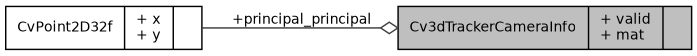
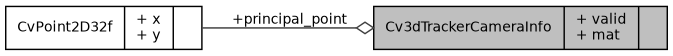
  digraph {
    rankdir=LR
    node [color=black fontname=Helvetica fontsize=10 shape=record style=filled]
    n1 [fillcolor=grey75 fontcolor=black height=0.2 label="{Cv3dTrackerCameraInfo\n|+ valid\l+ mat\l|}" width=0.4]
    n2 [fillcolor=white height=0.2 label="{CvPoint2D32f\n|+ x\l+ y\l|}" width=0.4]
-   n2 -> n1 [arrowhead=odiamond color=grey25 fontname=Helvetica fontsize=10 label=" +principal_principal" labelfontname=Helvetica labelfontsize=10 style=solid]
+   n2 -> n1 [arrowhead=odiamond color=grey25 fontname=Helvetica fontsize=10 label=" +principal_point" labelfontname=Helvetica labelfontsize=10 style=solid]
  }
